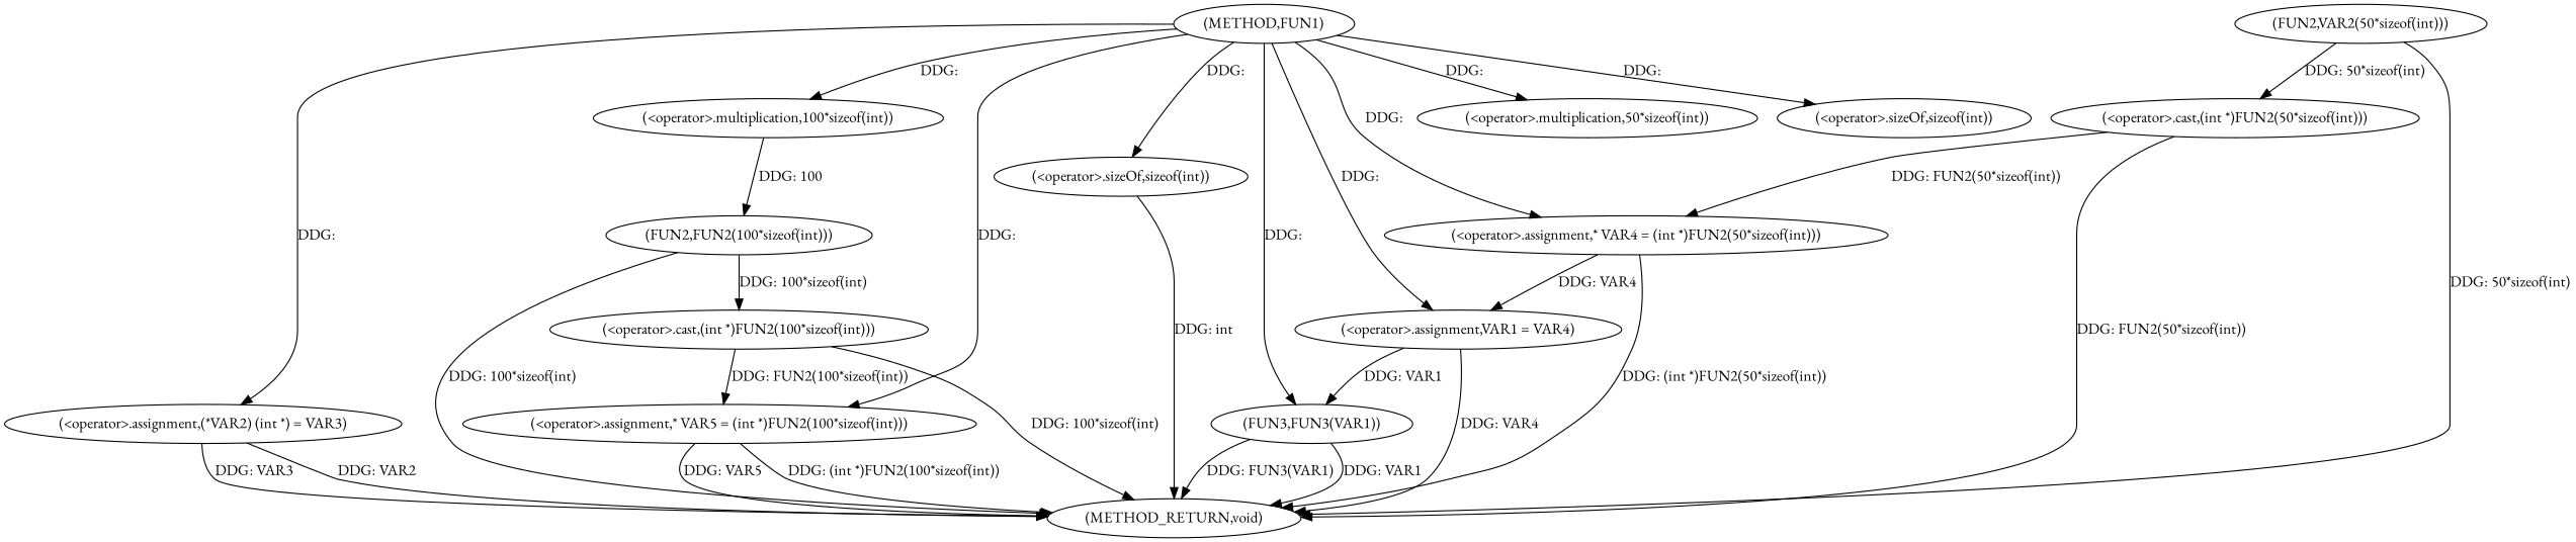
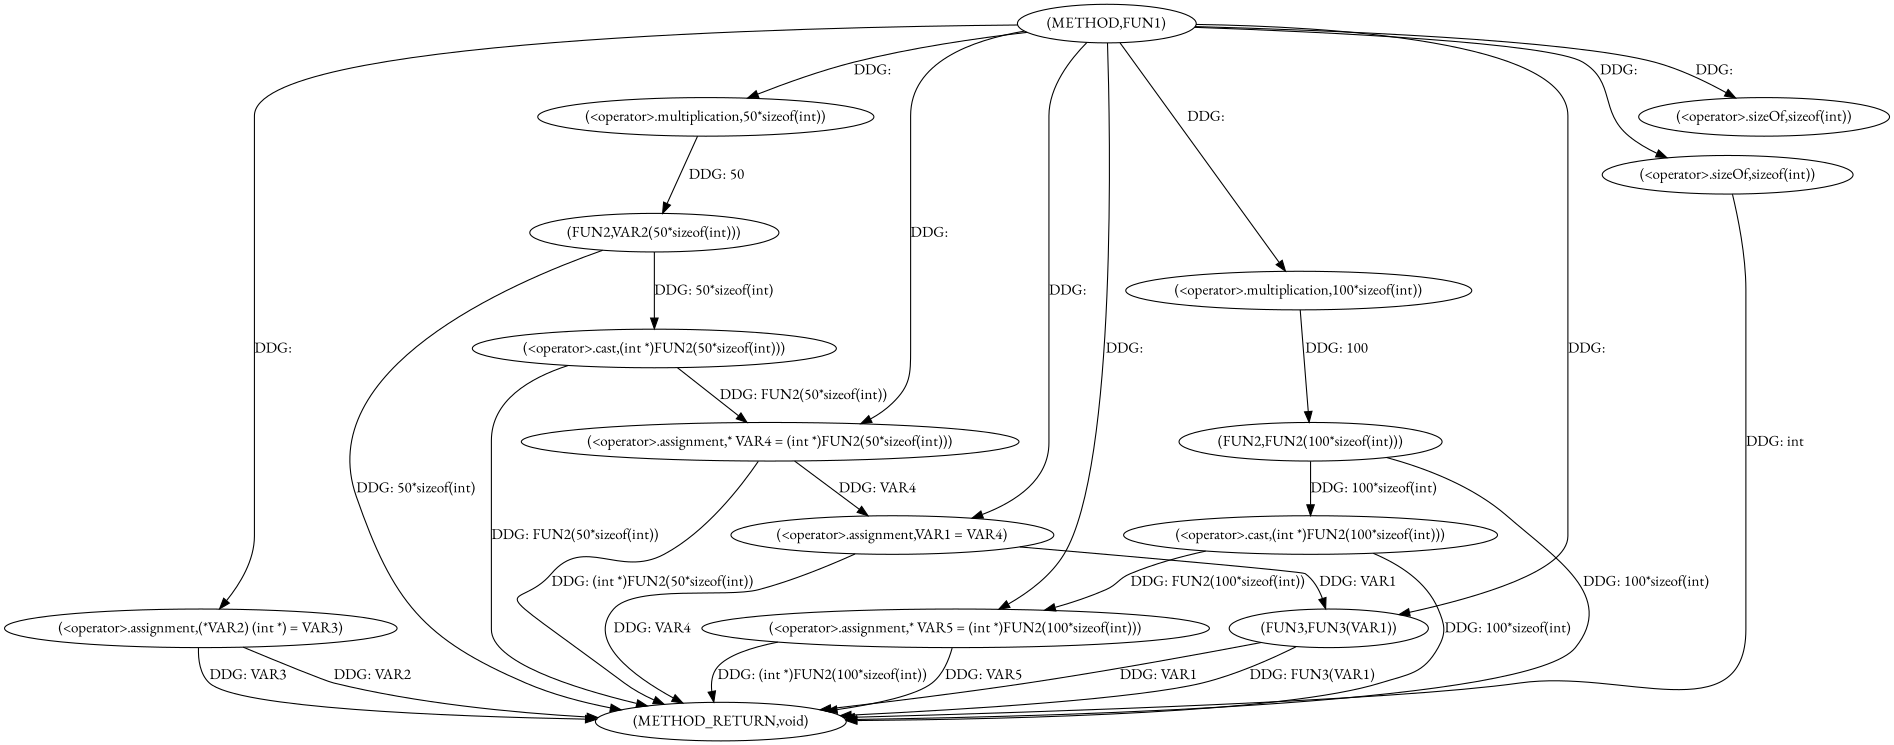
  digraph {
    fontname="EB Garamond"
    node [fontname="EB Garamond"]
    edge [fontname="EB Garamond"]
    n1 [label="(METHOD,FUN1)"]
    n2 [label="(<operator>.assignment,(*VAR2) (int *) = VAR3)"]
    n3 [label="(<operator>.assignment,* VAR4 = (int *)FUN2(50*sizeof(int)))"]
    n4 [label="(<operator>.multiplication,50*sizeof(int))"]
    n5 [label="(<operator>.sizeOf,sizeof(int))"]
    n6 [label="(<operator>.assignment,* VAR5 = (int *)FUN2(100*sizeof(int)))"]
    n7 [label="(<operator>.multiplication,100*sizeof(int))"]
    n8 [label="(<operator>.sizeOf,sizeof(int))"]
    n9 [label="(<operator>.assignment,VAR1 = VAR4)"]
    n10 [label="(FUN3,FUN3(VAR1))"]
    n11 [label="(METHOD_RETURN,void)"]
    n12 [label="(FUN2,VAR2(50*sizeof(int)))"]
    n13 [label="(FUN2,FUN2(100*sizeof(int)))"]
    n14 [label="(<operator>.cast,(int *)FUN2(50*sizeof(int)))"]
    n15 [label="(<operator>.cast,(int *)FUN2(100*sizeof(int)))"]
    n1 -> n2 [label="DDG: "]
    n1 -> n3 [label="DDG: "]
    n1 -> n4 [label="DDG: "]
    n1 -> n5 [label="DDG: "]
    n1 -> n6 [label="DDG: "]
    n1 -> n7 [label="DDG: "]
    n1 -> n8 [label="DDG: "]
    n1 -> n9 [label="DDG: "]
    n1 -> n10 [label="DDG: "]
    n2 -> n11 [label="DDG: VAR2"]
    n2 -> n11 [label="DDG: VAR3"]
    n3 -> n9 [label="DDG: VAR4"]
    n3 -> n11 [label="DDG: (int *)FUN2(50*sizeof(int))"]
+   n4 -> n12 [label="DDG: 50"]
    n6 -> n11 [label="DDG: VAR5"]
    n6 -> n11 [label="DDG: (int *)FUN2(100*sizeof(int))"]
    n7 -> n13 [label="DDG: 100"]
    n8 -> n11 [label="DDG: int"]
    n9 -> n10 [label="DDG: VAR1"]
    n9 -> n11 [label="DDG: VAR4"]
    n10 -> n11 [label="DDG: VAR1"]
    n10 -> n11 [label="DDG: FUN3(VAR1)"]
    n12 -> n11 [label="DDG: 50*sizeof(int)"]
    n12 -> n14 [label="DDG: 50*sizeof(int)"]
    n13 -> n11 [label="DDG: 100*sizeof(int)"]
    n13 -> n15 [label="DDG: 100*sizeof(int)"]
    n14 -> n3 [label="DDG: FUN2(50*sizeof(int))"]
    n14 -> n11 [label="DDG: FUN2(50*sizeof(int))"]
    n15 -> n6 [label="DDG: FUN2(100*sizeof(int))"]
    n15 -> n11 [label="DDG: 100*sizeof(int)"]
  }
